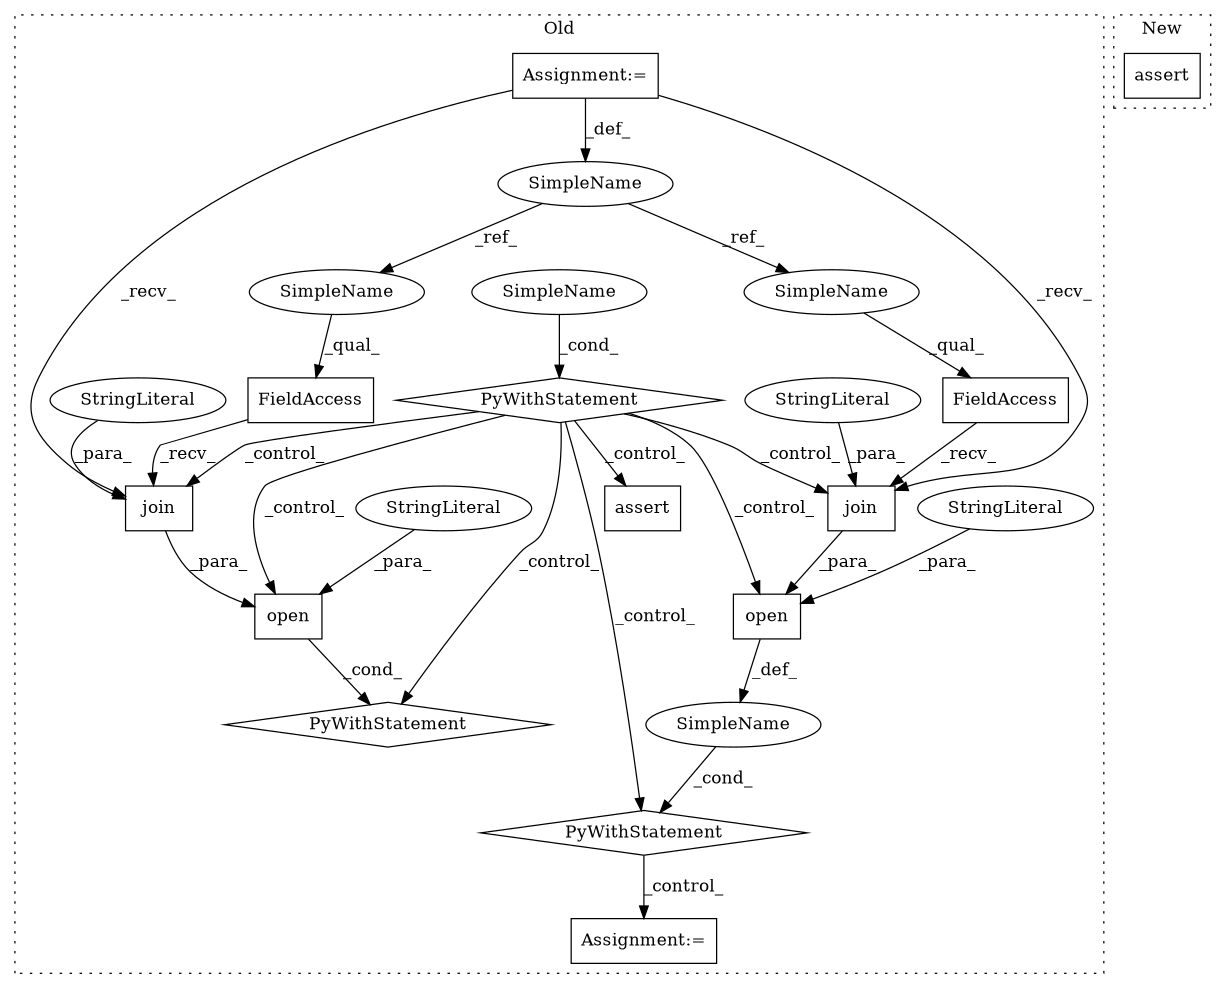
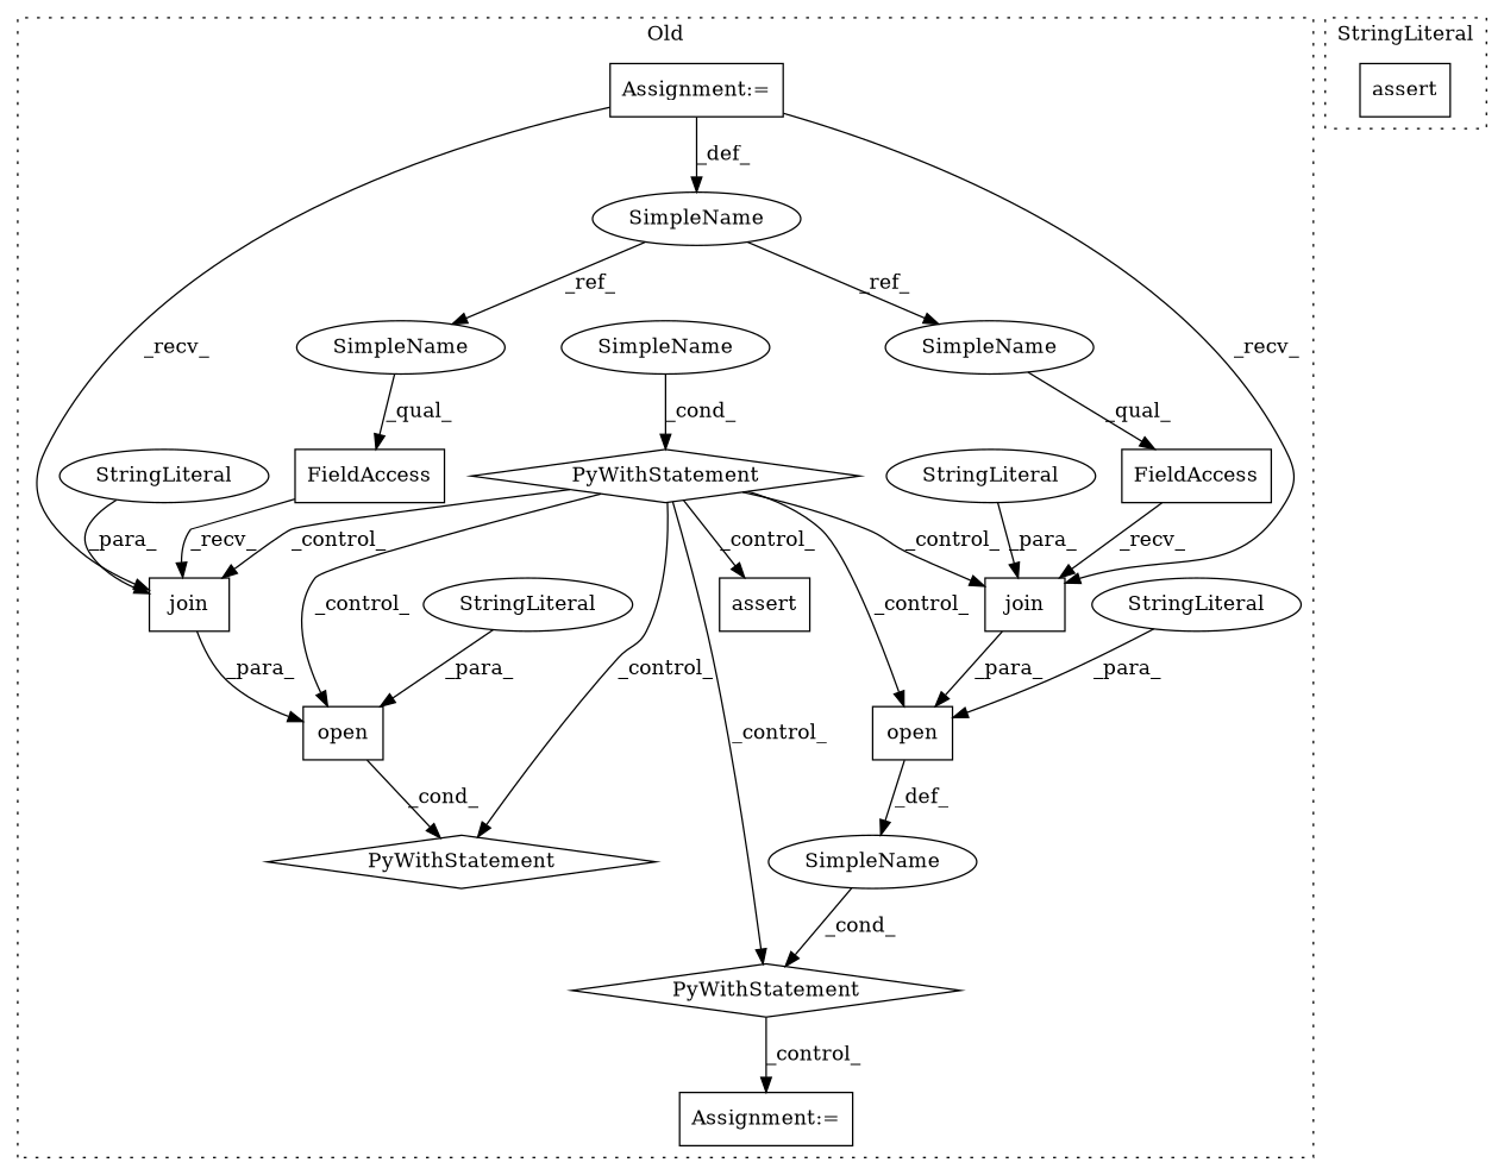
  digraph {
    node [a=32 l="5,1" shape=box]
    n1 [label=open s="3728,3769"]
    n2 [a=45 l=3 label=StringLiteral s=3766 shape=ellipse]
    n3 [a=7 l=5 label="Assignment:=" s=3787]
    n4 [a=42 label=SimpleName shape=ellipse l=""]
    n5 [a=104 l="10,2" label=PyWithStatement s="3718,3770" shape=diamond]
    n6 [a=7 l=2 label="Assignment:=" s=3518]
    n7 [a=22 l=7 label=FieldAccess s=4209]
    n8 [a=104 l="10,2" label=PyWithStatement s="4194,4248" shape=diamond]
    n9 [a=42 label=SimpleName shape=ellipse l=""]
    n10 [a=104 l="10,2" label=PyWithStatement s="3631,3688" shape=diamond]
    n11 [a=42 l=2 label=SimpleName s=3518 shape=ellipse]
    n12 [a=22 l=7 label=FieldAccess s=3733]
    n13 [l="12,1" label=assert s="4810,4876"]
    n14 [label=join s="4217,4242"]
    n15 [a=45 l=11 label=StringLiteral s=4231 shape=ellipse]
    n16 [label=join s="3741,3764"]
    n17 [a=45 l=9 label=StringLiteral s=3755 shape=ellipse]
    n18 [label=open s="4204,4247"]
    n19 [a=45 l=3 label=StringLiteral s=4244 shape=ellipse]
    n20 [a=42 l=2 label=SimpleName s=3733 shape=ellipse]
    n21 [a=42 l=2 label=SimpleName s=4209 shape=ellipse]
    n22 [l="12,1" label=assert s="1774,1867"]
    subgraph cluster_1 {
      label=Old
      style=dotted
      n1
      n2
      n3
      n4
      n5
      n6
      n7
      n8
      n9
      n10
      n11
      n12
      n13
      n14
      n15
      n16
      n17
      n18
      n19
      n20
      n21
    }
    subgraph cluster_2 {
-     label=New
+     label=StringLiteral
      style=dotted
      n22
    }
    n1 -> n4 [label=_def_]
    n2 -> n1 [label=_para_]
    n4 -> n5 [label=_cond_]
    n5 -> n3 [label=_control_]
    n6 -> n11 [label=_def_]
    n6 -> n14 [label=_recv_]
    n6 -> n16 [label=_recv_]
    n7 -> n14 [label=_recv_]
    n9 -> n10 [label=_cond_]
    n10 -> n1 [label=_control_]
    n10 -> n5 [label=_control_]
    n10 -> n8 [label=_control_]
    n10 -> n13 [label=_control_]
    n10 -> n14 [label=_control_]
    n10 -> n16 [label=_control_]
    n10 -> n18 [label=_control_]
    n11 -> n20 [label=_ref_]
    n11 -> n21 [label=_ref_]
    n12 -> n16 [label=_recv_]
    n14 -> n18 [label=_para_]
    n15 -> n14 [label=_para_]
    n16 -> n1 [label=_para_]
    n17 -> n16 [label=_para_]
    n18 -> n8 [label=_cond_]
    n19 -> n18 [label=_para_]
    n20 -> n12 [label=_qual_]
    n21 -> n7 [label=_qual_]
  }
